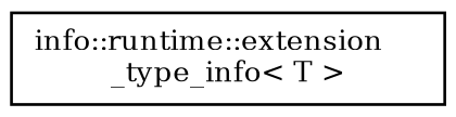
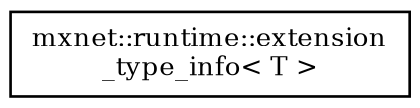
  digraph {
    rankdir=TB
    fontname="DejaVu Serif"
-   n1 [color=black fillcolor=white fontname="DejaVu Serif" fontsize=10 height=0.2 label="info::runtime::extension\l_type_info\< T \>" shape=record style=filled width=0.4]
+   n1 [color=black fillcolor=white fontname="DejaVu Serif" fontsize=10 height=0.2 label="mxnet::runtime::extension\l_type_info\< T \>" shape=record style=filled width=0.4]
  }
